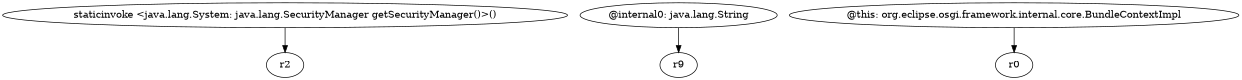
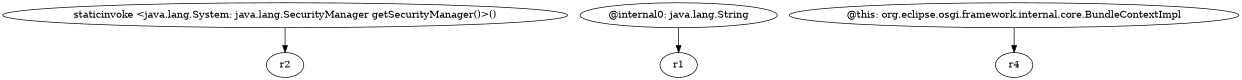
  digraph {
    n1 [label="staticinvoke <java.lang.System: java.lang.SecurityManager getSecurityManager()>()"]
    n2 [label=r2]
    n3 [label="@internal0: java.lang.String"]
-   n4 [label=r9]
+   n4 [label=r1]
    n5 [label="@this: org.eclipse.osgi.framework.internal.core.BundleContextImpl"]
-   n6 [label=r0]
+   n6 [label=r4]
    n1 -> n2
    n3 -> n4
    n5 -> n6
  }
